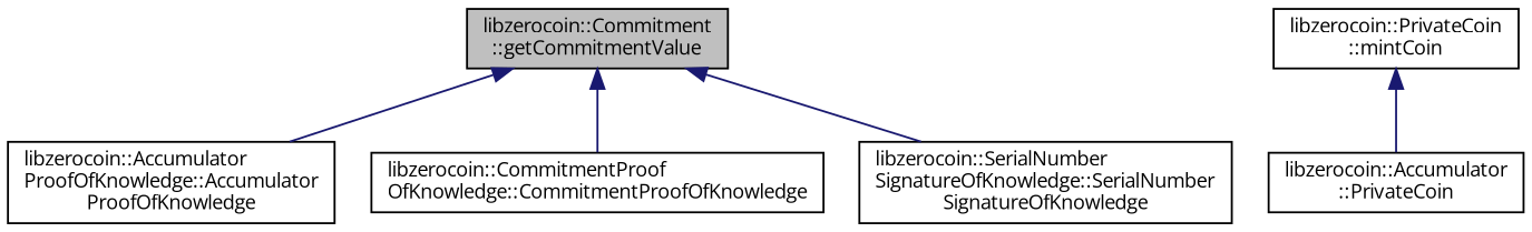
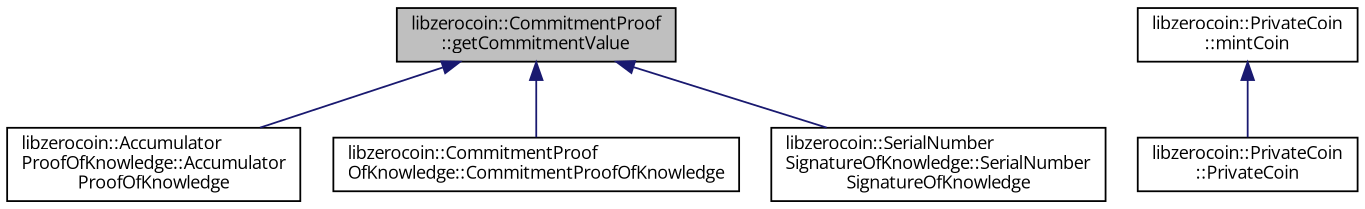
  digraph {
    fontname="Open Sans"
    rankdir=TB
    node [color=black fillcolor=white fontname="Open Sans" fontsize=10 shape=record style=filled]
    edge [color=midnightblue dir=back fontname="Open Sans" fontsize=10 labelfontname=Helvetica labelfontsize=10 style=solid]
-   n1 [fillcolor=grey75 fontcolor=black height=0.2 label="libzerocoin::Commitment\l::getCommitmentValue" width=0.4]
+   n1 [fillcolor=grey75 fontcolor=black height=0.2 label="libzerocoin::CommitmentProof\l::getCommitmentValue" width=0.4]
    n2 [height=0.2 label="libzerocoin::Accumulator\lProofOfKnowledge::Accumulator\lProofOfKnowledge" width=0.4]
    n3 [height=0.2 label="libzerocoin::CommitmentProof\lOfKnowledge::CommitmentProofOfKnowledge" width=0.4]
    n4 [height=0.2 label="libzerocoin::SerialNumber\lSignatureOfKnowledge::SerialNumber\lSignatureOfKnowledge" width=0.4]
    n5 [height=0.2 label="libzerocoin::PrivateCoin\l::mintCoin" width=0.4]
-   n6 [height=0.2 label="libzerocoin::Accumulator\l::PrivateCoin" width=0.4]
+   n6 [height=0.2 label="libzerocoin::PrivateCoin\l::PrivateCoin" width=0.4]
    n1 -> n2
    n1 -> n3
    n1 -> n4
    n5 -> n6
  }
